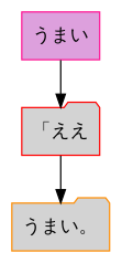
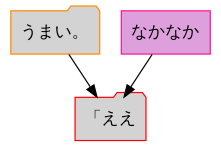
  digraph {
    fontname="Noto Serif"
    node [fillcolor=lightgrey fontname="Noto Serif" shape=folder style=filled]
    edge [fontname="Noto Serif"]
    n1 [color=red label="「ええ"]
    n2 [color=darkorange label="うまい。"]
-   n3 [color=deeppink fillcolor=plum label="うまい" shape=box]
-   n1 -> n2
+   n3 [color=deeppink fillcolor=plum label="なかなか" shape=box]
+   n2 -> n1
    n3 -> n1
  }
